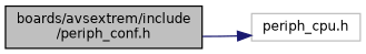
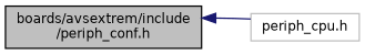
  digraph {
    rankdir=LR
    node [fontname=Helvetica fontsize=10 shape=record style=filled]
    n1 [color=black fillcolor=grey75 fontcolor=black height=0.2 label="boards/avsextrem/include\l/periph_conf.h" width=0.4]
    n2 [color=grey75 fillcolor=white height=0.2 label="periph_cpu.h" width=0.4]
-   n1 -> n2 [color=midnightblue fontname=Helvetica fontsize=10 labelfontname=Helvetica labelfontsize=10 style=solid]
+   n2 -> n1 [color=midnightblue fontname=Helvetica fontsize=10 labelfontname=Helvetica labelfontsize=10 style=solid]
  }
